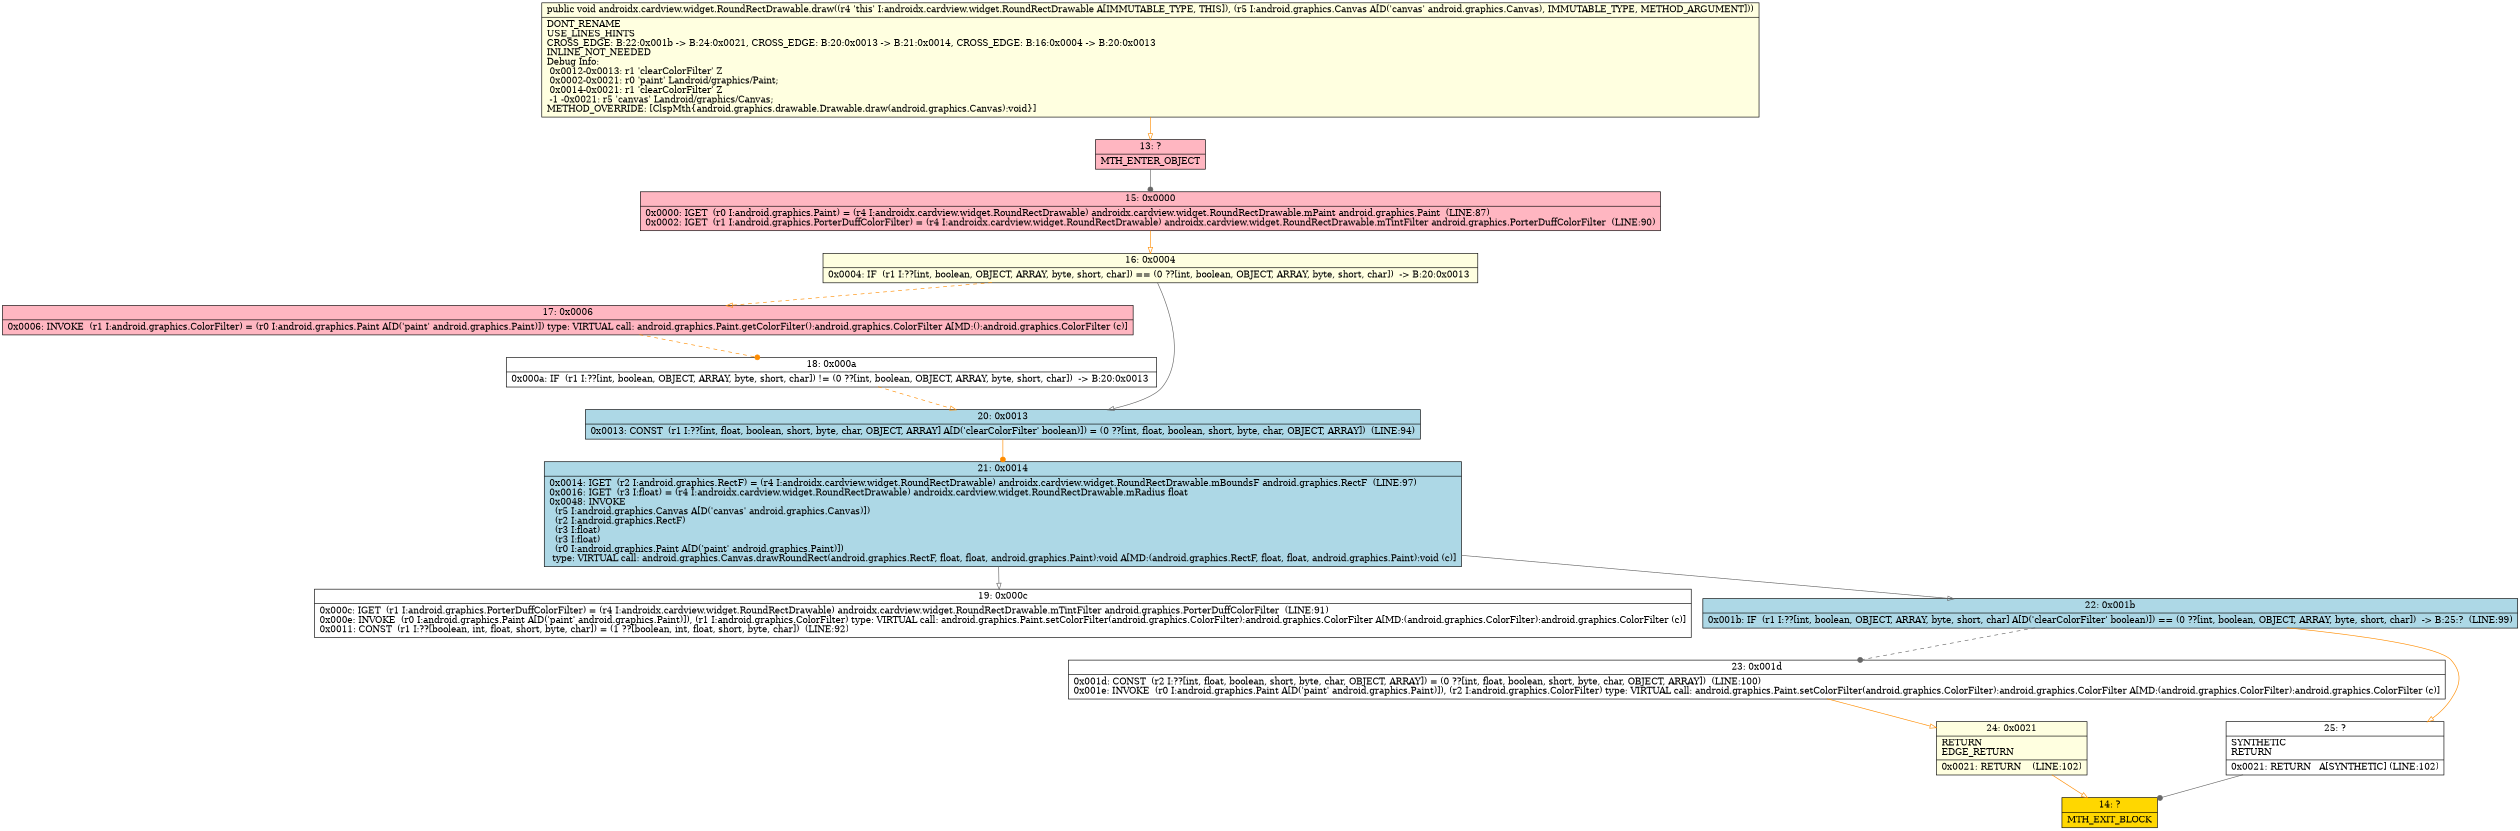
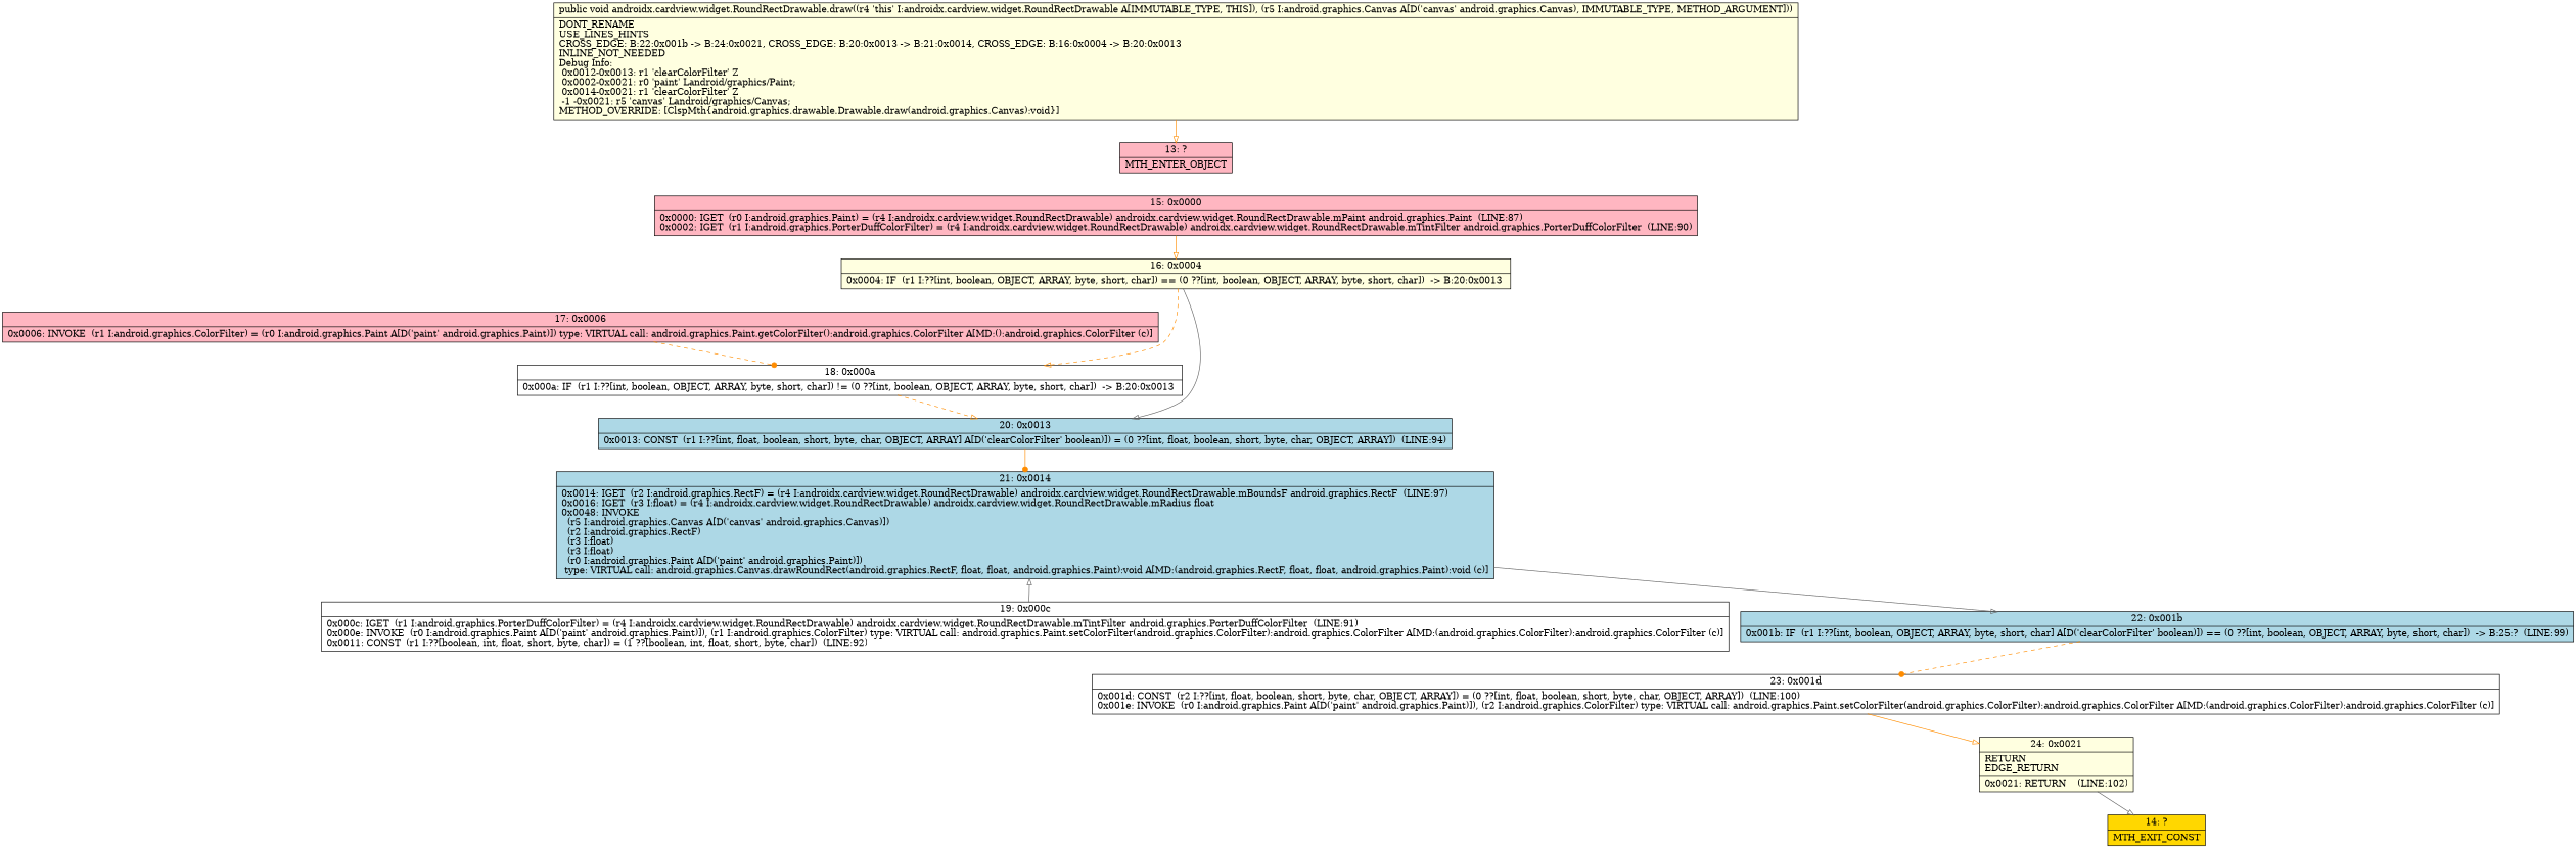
  digraph {
    node [fillcolor=white shape=record style=filled]
    edge [arrowhead=onormal color=darkorange]
    n1 [fillcolor=lightpink label="{13\:\ ?|MTH_ENTER_OBJECT\l}"]
    n2 [fillcolor=lightpink label="{15\:\ 0x0000|0x0000: IGET  (r0 I:android.graphics.Paint) = (r4 I:androidx.cardview.widget.RoundRectDrawable) androidx.cardview.widget.RoundRectDrawable.mPaint android.graphics.Paint  (LINE:87)\l0x0002: IGET  (r1 I:android.graphics.PorterDuffColorFilter) = (r4 I:androidx.cardview.widget.RoundRectDrawable) androidx.cardview.widget.RoundRectDrawable.mTintFilter android.graphics.PorterDuffColorFilter  (LINE:90)\l}"]
    n3 [fillcolor=lightyellow label="{16\:\ 0x0004|0x0004: IF  (r1 I:??[int, boolean, OBJECT, ARRAY, byte, short, char]) == (0 ??[int, boolean, OBJECT, ARRAY, byte, short, char])  \-\> B:20:0x0013 \l}"]
    n4 [fillcolor=lightpink label="{17\:\ 0x0006|0x0006: INVOKE  (r1 I:android.graphics.ColorFilter) = (r0 I:android.graphics.Paint A[D('paint' android.graphics.Paint)]) type: VIRTUAL call: android.graphics.Paint.getColorFilter():android.graphics.ColorFilter A[MD:():android.graphics.ColorFilter (c)]\l}"]
    n5 [fillcolor=lightblue label="{20\:\ 0x0013|0x0013: CONST  (r1 I:??[int, float, boolean, short, byte, char, OBJECT, ARRAY] A[D('clearColorFilter' boolean)]) = (0 ??[int, float, boolean, short, byte, char, OBJECT, ARRAY])  (LINE:94)\l}"]
    n6 [label="{18\:\ 0x000a|0x000a: IF  (r1 I:??[int, boolean, OBJECT, ARRAY, byte, short, char]) != (0 ??[int, boolean, OBJECT, ARRAY, byte, short, char])  \-\> B:20:0x0013 \l}"]
    n7 [fillcolor=lightblue label="{21\:\ 0x0014|0x0014: IGET  (r2 I:android.graphics.RectF) = (r4 I:androidx.cardview.widget.RoundRectDrawable) androidx.cardview.widget.RoundRectDrawable.mBoundsF android.graphics.RectF  (LINE:97)\l0x0016: IGET  (r3 I:float) = (r4 I:androidx.cardview.widget.RoundRectDrawable) androidx.cardview.widget.RoundRectDrawable.mRadius float \l0x0048: INVOKE  \l  (r5 I:android.graphics.Canvas A[D('canvas' android.graphics.Canvas)])\l  (r2 I:android.graphics.RectF)\l  (r3 I:float)\l  (r3 I:float)\l  (r0 I:android.graphics.Paint A[D('paint' android.graphics.Paint)])\l type: VIRTUAL call: android.graphics.Canvas.drawRoundRect(android.graphics.RectF, float, float, android.graphics.Paint):void A[MD:(android.graphics.RectF, float, float, android.graphics.Paint):void (c)]\l}"]
    n8 [label="{19\:\ 0x000c|0x000c: IGET  (r1 I:android.graphics.PorterDuffColorFilter) = (r4 I:androidx.cardview.widget.RoundRectDrawable) androidx.cardview.widget.RoundRectDrawable.mTintFilter android.graphics.PorterDuffColorFilter  (LINE:91)\l0x000e: INVOKE  (r0 I:android.graphics.Paint A[D('paint' android.graphics.Paint)]), (r1 I:android.graphics.ColorFilter) type: VIRTUAL call: android.graphics.Paint.setColorFilter(android.graphics.ColorFilter):android.graphics.ColorFilter A[MD:(android.graphics.ColorFilter):android.graphics.ColorFilter (c)]\l0x0011: CONST  (r1 I:??[boolean, int, float, short, byte, char]) = (1 ??[boolean, int, float, short, byte, char])  (LINE:92)\l}"]
    n9 [fillcolor=lightblue label="{22\:\ 0x001b|0x001b: IF  (r1 I:??[int, boolean, OBJECT, ARRAY, byte, short, char] A[D('clearColorFilter' boolean)]) == (0 ??[int, boolean, OBJECT, ARRAY, byte, short, char])  \-\> B:25:?  (LINE:99)\l}"]
    n10 [label="{23\:\ 0x001d|0x001d: CONST  (r2 I:??[int, float, boolean, short, byte, char, OBJECT, ARRAY]) = (0 ??[int, float, boolean, short, byte, char, OBJECT, ARRAY])  (LINE:100)\l0x001e: INVOKE  (r0 I:android.graphics.Paint A[D('paint' android.graphics.Paint)]), (r2 I:android.graphics.ColorFilter) type: VIRTUAL call: android.graphics.Paint.setColorFilter(android.graphics.ColorFilter):android.graphics.ColorFilter A[MD:(android.graphics.ColorFilter):android.graphics.ColorFilter (c)]\l}"]
-   n11 [label="{25\:\ ?|SYNTHETIC\lRETURN\l|0x0021: RETURN   A[SYNTHETIC] (LINE:102)\l}"]
    n12 [fillcolor=lightyellow label="{24\:\ 0x0021|RETURN\lEDGE_RETURN\l|0x0021: RETURN    (LINE:102)\l}"]
-   n13 [fillcolor=gold label="{14\:\ ?|MTH_EXIT_BLOCK\l}"]
+   n13 [fillcolor=gold label="{14\:\ ?|MTH_EXIT_CONST\l}"]
    n14 [fillcolor=lightyellow label="{public void androidx.cardview.widget.RoundRectDrawable.draw((r4 'this' I:androidx.cardview.widget.RoundRectDrawable A[IMMUTABLE_TYPE, THIS]), (r5 I:android.graphics.Canvas A[D('canvas' android.graphics.Canvas), IMMUTABLE_TYPE, METHOD_ARGUMENT]))  | DONT_RENAME\lUSE_LINES_HINTS\lCROSS_EDGE: B:22:0x001b \-\> B:24:0x0021, CROSS_EDGE: B:20:0x0013 \-\> B:21:0x0014, CROSS_EDGE: B:16:0x0004 \-\> B:20:0x0013\lINLINE_NOT_NEEDED\lDebug Info:\l  0x0012\-0x0013: r1 'clearColorFilter' Z\l  0x0002\-0x0021: r0 'paint' Landroid\/graphics\/Paint;\l  0x0014\-0x0021: r1 'clearColorFilter' Z\l  \-1 \-0x0021: r5 'canvas' Landroid\/graphics\/Canvas;\lMETHOD_OVERRIDE: [ClspMth\{android.graphics.drawable.Drawable.draw(android.graphics.Canvas):void\}]\l}"]
-   n1 -> n2 [arrowhead=dot color=gray40]
    n2 -> n3
-   n3 -> n4 [style=dashed]
+   n3 -> n6 [style=dashed]
    n3 -> n5 [color=gray40]
    n4 -> n6 [arrowhead=dot style=dashed]
    n5 -> n7 [arrowhead=dot]
    n6 -> n5 [style=dashed]
    n7 -> n9 [color=gray40]
-   n7 -> n8 [color=gray40]
-   n9 -> n10 [arrowhead=dot color=gray40 style=dashed]
-   n9 -> n11
+   n8 -> n7 [color=gray40]
+   n9 -> n10 [arrowhead=dot style=dashed]
    n10 -> n12
-   n11 -> n13 [arrowhead=dot color=gray40]
-   n12 -> n13
+   n12 -> n13 [color=gray40]
    n14 -> n1
  }
